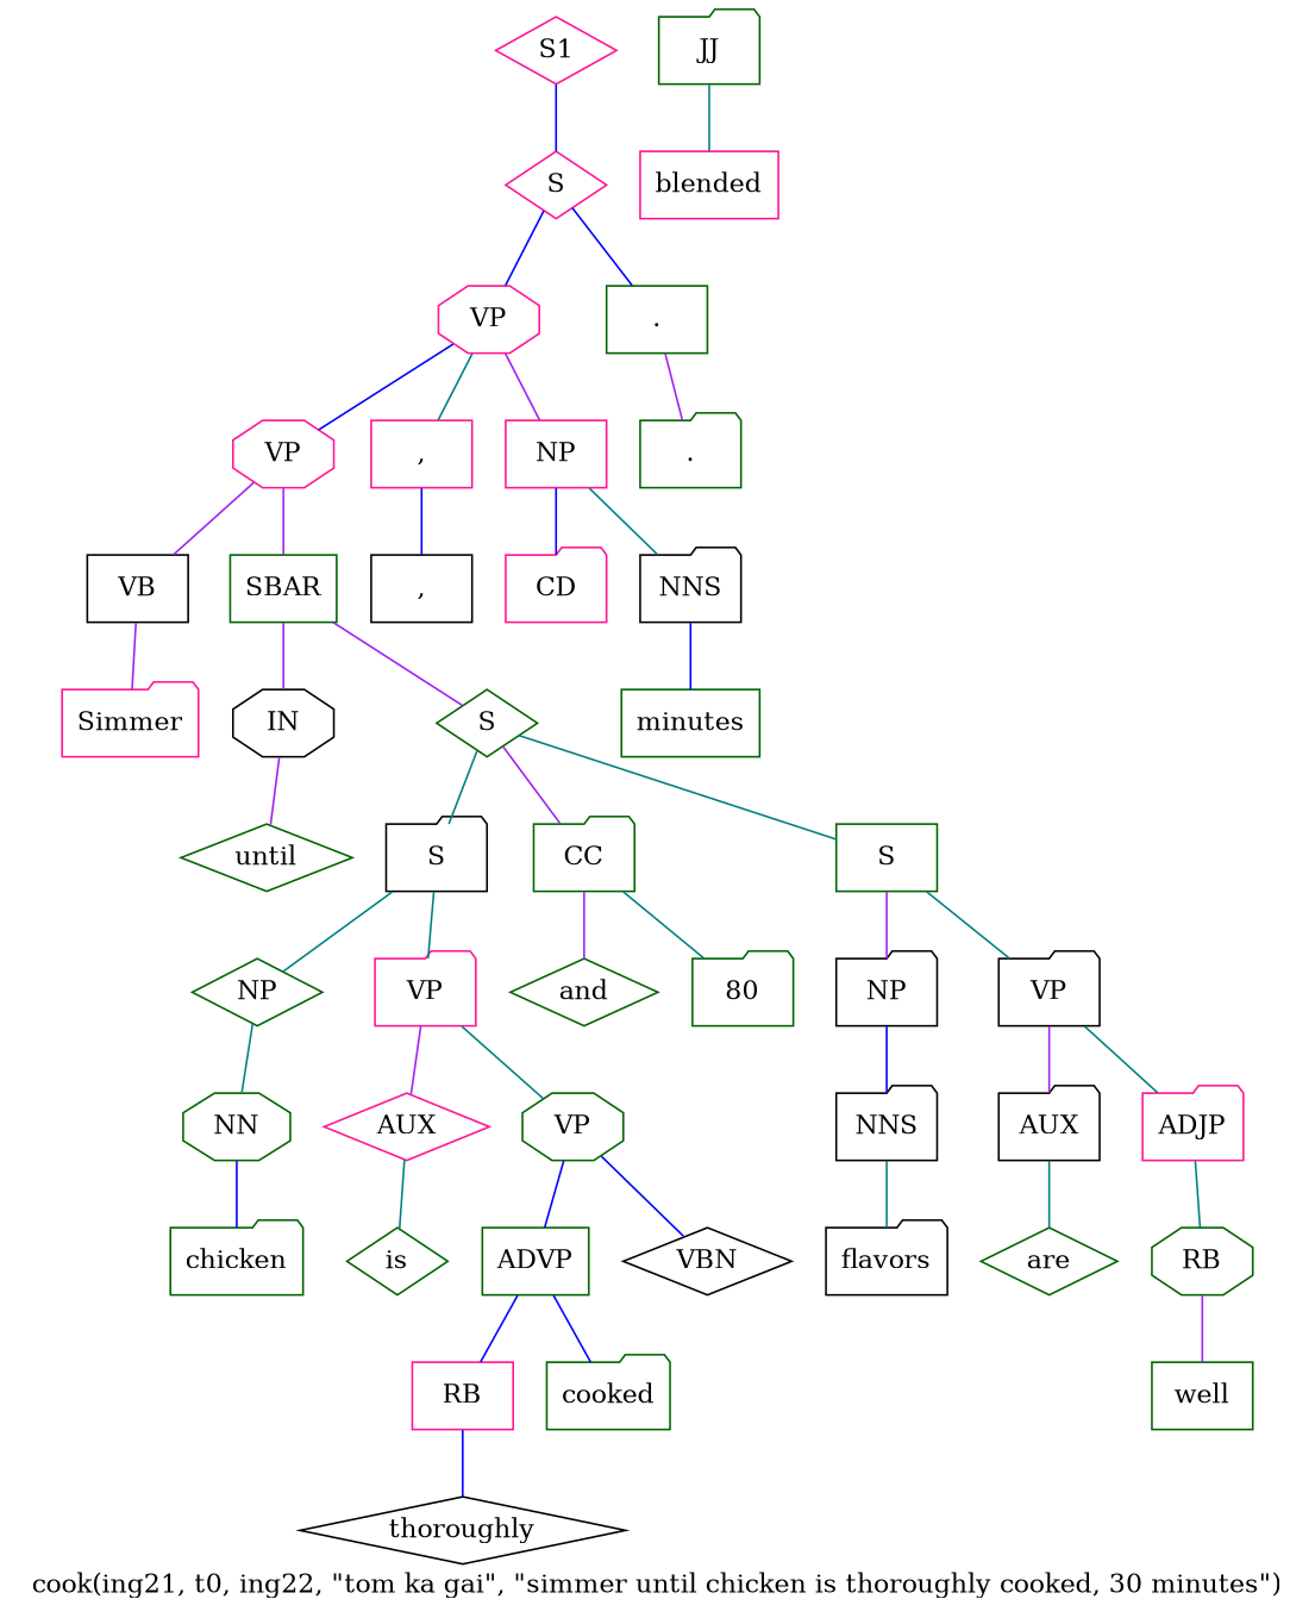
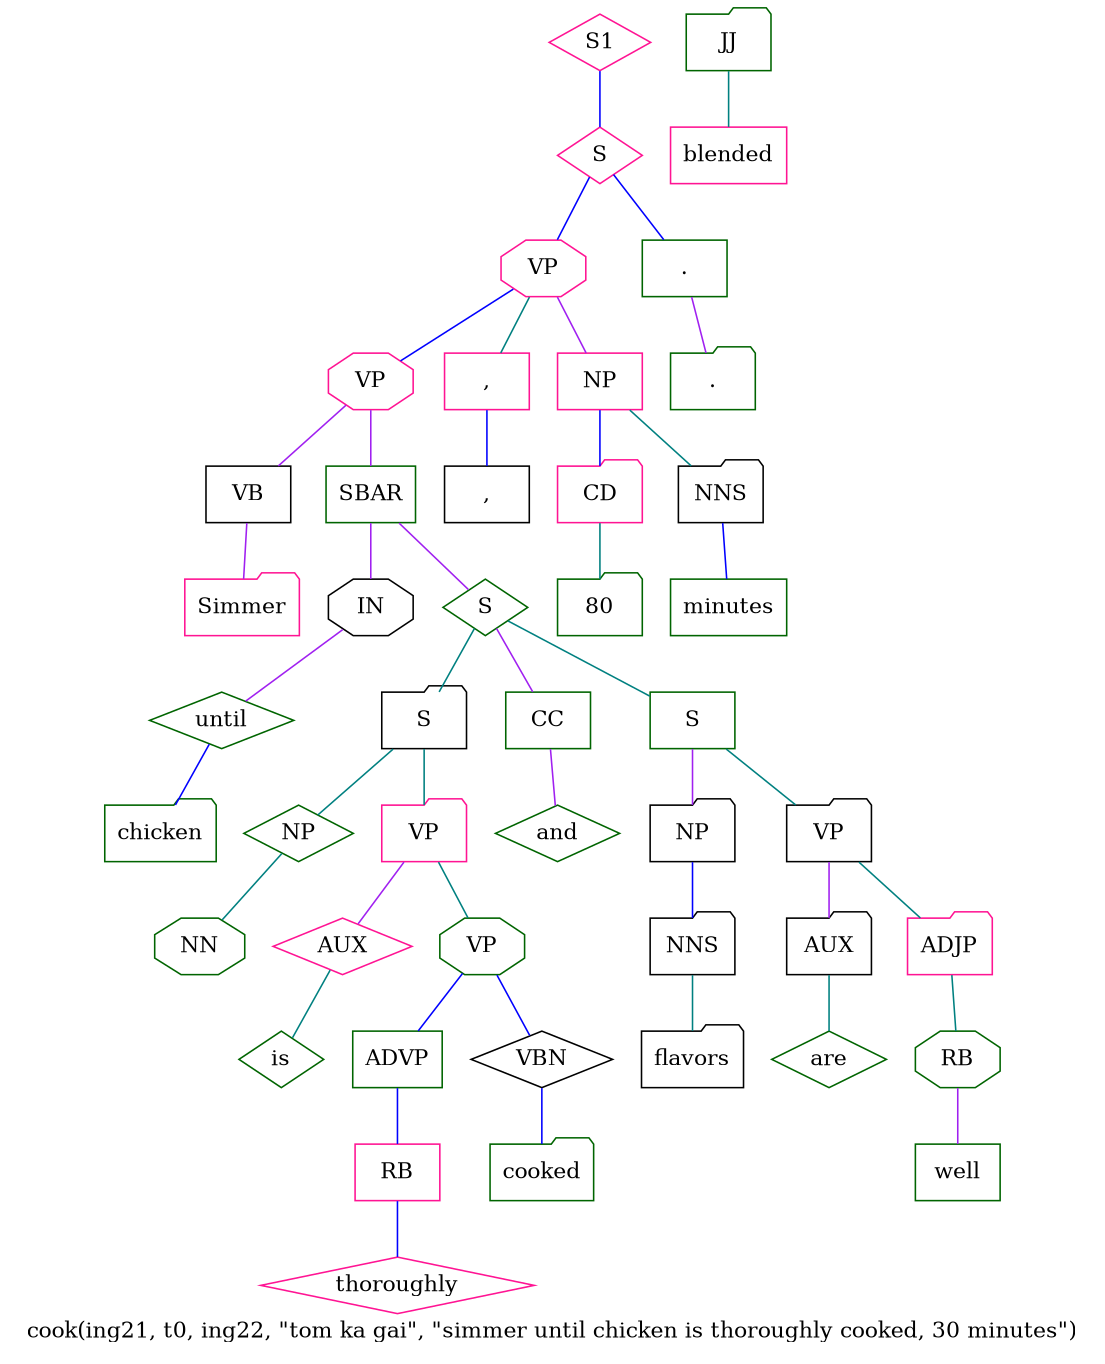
  graph {
    label="cook(ing21, t0, ing22, \"tom ka gai\", \"simmer until chicken is thoroughly cooked, 30 minutes\")"
    node [color=darkgreen shape=folder]
    edge [color=teal]
    n1 [color=deeppink label=S1 shape=diamond]
    n2 [color=deeppink label=S shape=diamond]
    n3 [color=deeppink label=VP shape=octagon]
    n4 [label="." shape=box]
    n5 [color=deeppink label=VP shape=octagon]
    n6 [color=deeppink label="," shape=box]
    n7 [color=deeppink label=NP shape=box]
    n8 [label="."]
    n9 [color=black label=VB shape=box]
    n10 [label=SBAR shape=box]
    n11 [color=black label="," shape=box]
    n12 [color=deeppink label=CD]
    n13 [color=black label=NNS]
    n14 [color=deeppink label=Simmer]
    n15 [color=black label=IN shape=octagon]
    n16 [label=S shape=diamond]
    n17 [label=until shape=diamond]
    n18 [color=black label=S]
-   n19 [label=CC]
+   n19 [label=CC shape=box]
    n20 [label=S shape=box]
    n21 [label=NP shape=diamond]
    n22 [color=deeppink label=VP]
    n23 [label=and shape=diamond]
    n24 [color=black label=NP]
    n25 [color=black label=VP]
    n26 [label=NN shape=octagon]
    n27 [color=deeppink label=AUX shape=diamond]
    n28 [label=VP shape=octagon]
    n29 [label=chicken]
    n30 [label=is shape=diamond]
    n31 [label=ADVP shape=box]
    n32 [color=black label=VBN shape=diamond]
    n33 [color=deeppink label=RB shape=box]
    n34 [label=cooked]
-   n35 [color=black label=thoroughly shape=diamond]
+   n35 [color=deeppink label=thoroughly shape=diamond]
    n36 [color=black label=NNS]
    n37 [color=black label=AUX]
    n38 [color=deeppink label=ADJP]
    n39 [color=black label=flavors]
    n40 [label=are shape=diamond]
    n41 [label=RB shape=octagon]
    n42 [label=well shape=box]
    n43 [label=JJ]
    n44 [color=deeppink label=blended shape=box]
    n45 [label=80]
    n46 [label=minutes shape=box]
    n1 -- n2 [color=blue]
    n2 -- n3 [color=blue]
    n2 -- n4 [color=blue]
    n3 -- n5 [color=blue]
    n3 -- n6
    n3 -- n7 [color=purple]
    n4 -- n8 [color=purple]
    n5 -- n9 [color=purple]
    n5 -- n10 [color=purple]
    n6 -- n11 [color=blue]
    n7 -- n12 [color=blue]
    n7 -- n13
    n9 -- n14 [color=purple]
    n10 -- n15 [color=purple]
    n10 -- n16 [color=purple]
-   n19 -- n45
+   n12 -- n45
    n13 -- n46 [color=blue]
    n15 -- n17 [color=purple]
    n16 -- n18
    n16 -- n19 [color=purple]
    n16 -- n20
    n18 -- n21
    n18 -- n22
    n19 -- n23 [color=purple]
    n20 -- n24 [color=purple]
    n20 -- n25
    n21 -- n26
    n22 -- n27 [color=purple]
    n22 -- n28
    n24 -- n36 [color=blue]
    n25 -- n37 [color=purple]
    n25 -- n38
-   n26 -- n29 [color=blue]
+   n17 -- n29 [color=blue]
    n27 -- n30
    n28 -- n31 [color=blue]
    n28 -- n32 [color=blue]
    n31 -- n33 [color=blue]
-   n31 -- n34 [color=blue]
+   n32 -- n34 [color=blue]
    n33 -- n35 [color=blue]
    n36 -- n39
    n37 -- n40
    n38 -- n41
    n41 -- n42 [color=purple]
    n43 -- n44
  }
